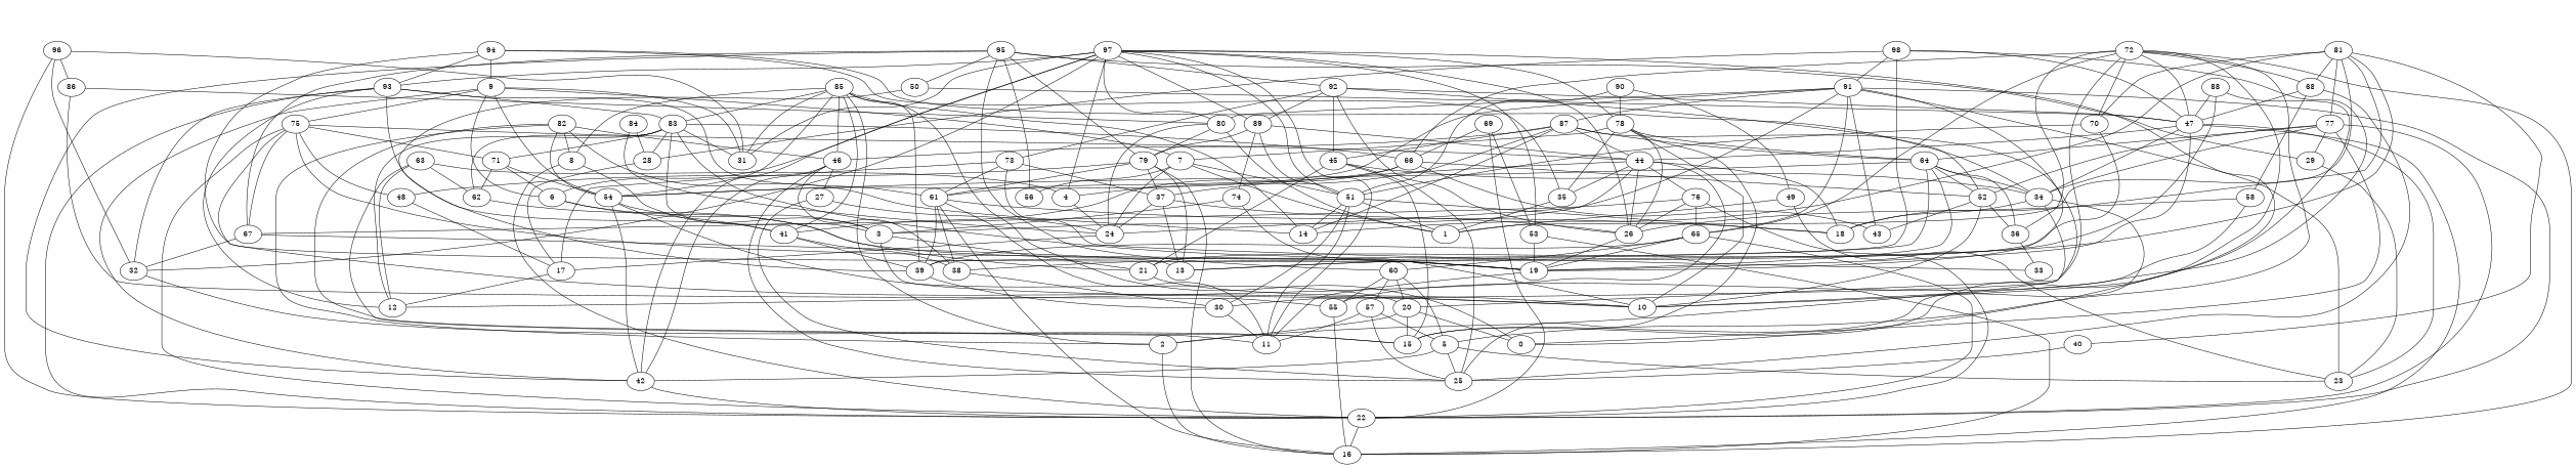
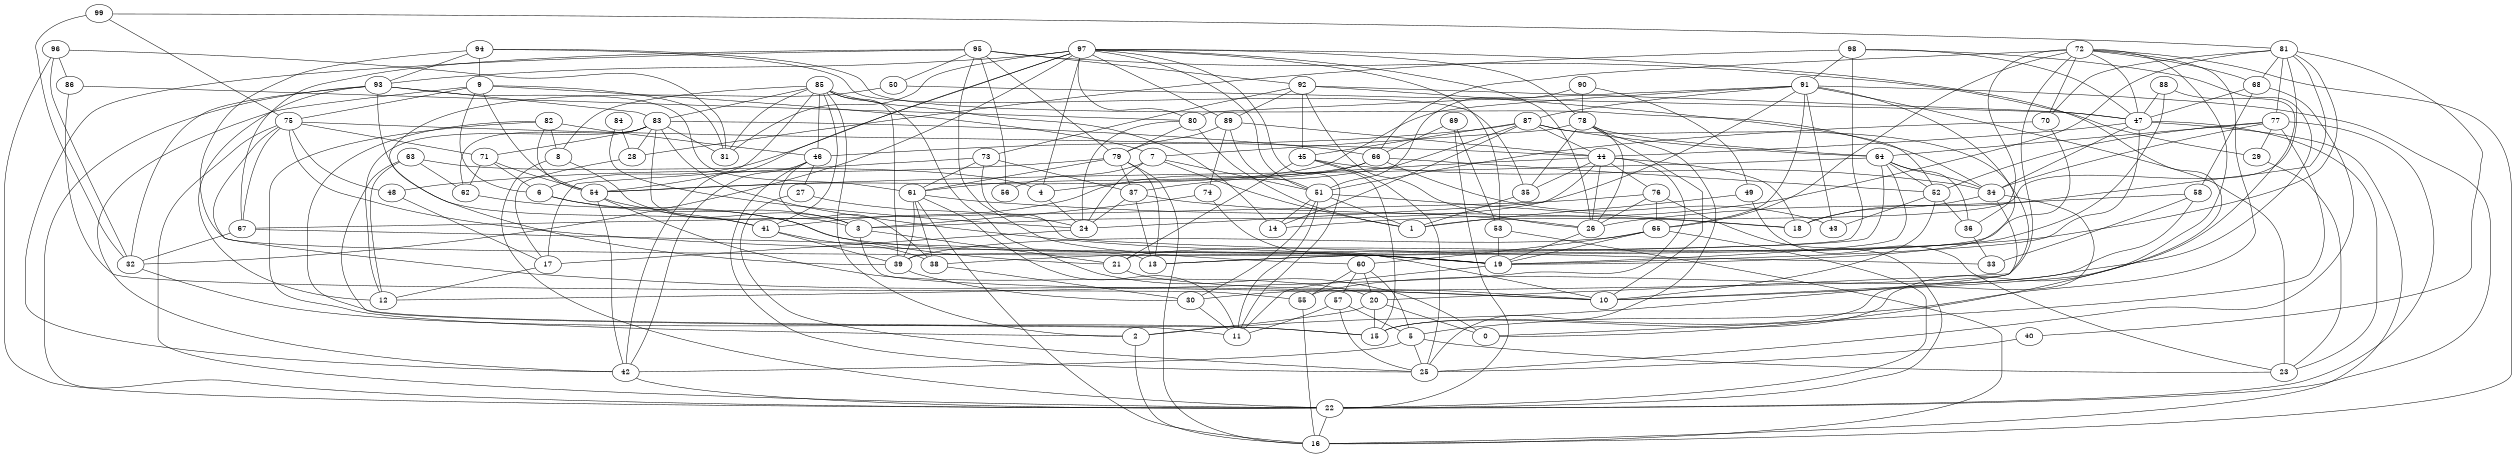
  digraph {
    edge [color=black dir=none]
    94
    34
    93
    35
    9
    2
    15
    18
    22
    83
    12
    32
    41
    61
    1
    60
    5
    55
    57
    20
    42
    25
    23
    16
    98
    28
    39
    47
    91
    17
    30
    19
    44
    21
    10
    26
    11
    4
    24
    92
    89
    73
    45
    52
    74
    79
    51
    37
    33
    43
    36
+   99
    75
    81
    71
    48
    67
    68
    14
    70
    13
    40
    77
    3
    8
    80
    76
    85
    0
    31
    46
    54
    38
    27
    66
    62
    6
    58
    84
    63
    87
    64
    53
    72
    65
    88
    86
    82
    69
    95
    50
    56
    29
    49
    7
    78
    96
    90
    97
    subgraph sub_1 {
      94
      34
      93
      35
      9
      2
      15
      18
      22
      83
      12
      32
      41
      61
      1
      60
      5
      55
      57
      20
      42
      25
      23
      16
      98
      28
      39
      47
      91
      17
      30
      19
      44
      21
      10
      26
      11
      4
      24
      92
      89
      73
      45
      52
      74
      79
      51
      37
      33
      43
      36
+     99
      75
      81
      71
      48
      67
      68
      14
      70
      13
      40
      77
      3
      8
      80
      76
      85
      0
      31
      46
      54
      38
      27
      66
      62
      6
      58
      84
      63
      87
      64
      53
      72
      65
      88
      86
      82
      69
      95
      50
      56
      29
      49
      7
      78
      96
      90
      97
    }
    94 -> 34
    94 -> 93
    94 -> 35
    94 -> 9
    94 -> 19
    34 -> 2
    34 -> 15
    34 -> 18
    93 -> 22
    93 -> 83
    93 -> 12
    93 -> 32
    93 -> 41
    93 -> 61
    35 -> 1
    9 -> 42
    9 -> 75
    9 -> 31
    9 -> 54
    9 -> 6
    9 -> 7
    2 -> 16
    22 -> 16
    83 -> 12
    83 -> 28
    83 -> 19
    83 -> 71
    83 -> 3
    83 -> 31
    83 -> 66
    83 -> 62
    32 -> 15
    41 -> 39
    41 -> 38
    61 -> 18
    61 -> 16
    61 -> 39
    61 -> 11
    61 -> 38
    60 -> 5
    60 -> 55
    60 -> 57
    60 -> 20
    5 -> 42
    5 -> 25
    5 -> 23
    55 -> 16
    57 -> 5
    57 -> 25
    57 -> 11
    20 -> 2
    20 -> 15
    20 -> 0
    42 -> 22
    98 -> 55
    98 -> 28
    98 -> 39
    98 -> 47
    98 -> 91
    28 -> 17
    39 -> 30
    47 -> 34
    47 -> 23
    47 -> 16
    47 -> 19
    47 -> 44
    91 -> 22
    91 -> 23
    91 -> 19
    91 -> 43
    91 -> 3
    91 -> 80
    91 -> 54
    91 -> 87
    91 -> 65
    17 -> 12
    30 -> 11
    19 -> 11
    44 -> 35
    44 -> 18
    44 -> 12
    44 -> 26
    44 -> 24
    44 -> 37
    44 -> 76
    21 -> 10
    26 -> 19
    4 -> 24
    24 -> 17
    92 -> 47
    92 -> 26
    92 -> 89
    92 -> 73
    92 -> 45
    92 -> 52
    89 -> 44
    89 -> 74
    89 -> 79
    89 -> 51
    73 -> 61
    73 -> 17
    73 -> 37
    73 -> 33
    45 -> 34
    45 -> 15
    45 -> 25
    45 -> 21
    52 -> 10
    52 -> 43
    52 -> 36
    74 -> 10
    74 -> 3
    79 -> 61
    79 -> 16
    79 -> 37
    79 -> 48
    79 -> 13
    51 -> 18
    51 -> 1
    51 -> 30
    51 -> 11
    51 -> 14
    37 -> 26
    37 -> 24
    37 -> 13
    36 -> 33
+   99 -> 32
+   99 -> 75
+   99 -> 81
    75 -> 22
    75 -> 19
    75 -> 44
    75 -> 10
    75 -> 71
    75 -> 48
    75 -> 67
    81 -> 18
    81 -> 1
    81 -> 68
    81 -> 14
    81 -> 70
    81 -> 13
    81 -> 40
    81 -> 77
    71 -> 54
    71 -> 62
    71 -> 6
    48 -> 17
    67 -> 32
    67 -> 13
    68 -> 25
    68 -> 47
    68 -> 58
    70 -> 21
    70 -> 51
    40 -> 25
    77 -> 34
    77 -> 22
    77 -> 52
    77 -> 0
    77 -> 64
    77 -> 29
    3 -> 21
    3 -> 10
    8 -> 22
    8 -> 3
    80 -> 1
    80 -> 24
    80 -> 79
    76 -> 22
    76 -> 26
    76 -> 67
    76 -> 65
    85 -> 2
    85 -> 83
    85 -> 41
    85 -> 39
    85 -> 14
    85 -> 8
    85 -> 0
    85 -> 31
    85 -> 46
    85 -> 54
    46 -> 42
    46 -> 25
    46 -> 38
    46 -> 27
    54 -> 20
    54 -> 42
    54 -> 3
    38 -> 30
    27 -> 25
    27 -> 24
    66 -> 41
    66 -> 61
    66 -> 52
    66 -> 43
    62 -> 19
    6 -> 41
    6 -> 21
    58 -> 10
    58 -> 26
+   58 -> 33
    84 -> 28
    84 -> 24
    63 -> 12
    63 -> 11
    63 -> 4
    63 -> 62
    87 -> 20
    87 -> 44
    87 -> 4
    87 -> 45
    87 -> 14
    87 -> 46
    87 -> 64
    64 -> 34
    64 -> 19
    64 -> 52
    64 -> 36
    64 -> 54
    64 -> 38
    53 -> 16
    53 -> 19
    72 -> 15
    72 -> 5
    72 -> 16
    72 -> 47
    72 -> 30
    72 -> 36
    72 -> 68
    72 -> 70
    72 -> 66
    72 -> 65
    65 -> 22
    65 -> 60
    65 -> 39
    65 -> 19
    88 -> 47
    88 -> 10
    88 -> 13
    86 -> 55
    86 -> 80
    82 -> 2
    82 -> 15
-   82 -> 14
    82 -> 8
    82 -> 46
    82 -> 54
    69 -> 22
    69 -> 66
    69 -> 53
    95 -> 60
    95 -> 42
    95 -> 92
    95 -> 79
    95 -> 67
    95 -> 50
    95 -> 56
    95 -> 29
    50 -> 39
    50 -> 47
    29 -> 23
    49 -> 1
    49 -> 23
    7 -> 1
    7 -> 24
    7 -> 51
    7 -> 56
    78 -> 35
    78 -> 25
    78 -> 10
    78 -> 26
    78 -> 64
    78 -> 7
    96 -> 22
    96 -> 32
    96 -> 31
    96 -> 86
    90 -> 51
    90 -> 49
    90 -> 78
    97 -> 93
    97 -> 32
    97 -> 42
    97 -> 26
    97 -> 11
    97 -> 4
    97 -> 89
    97 -> 51
    97 -> 80
    97 -> 0
    97 -> 31
    97 -> 6
    97 -> 53
    97 -> 78
  }
